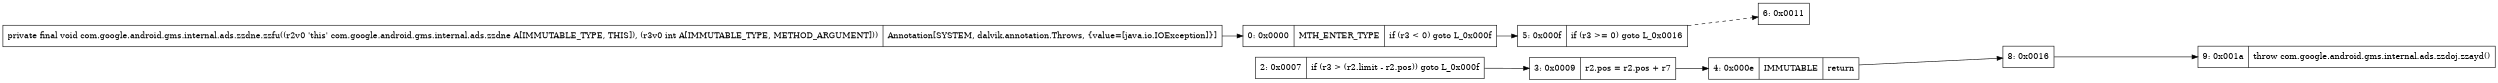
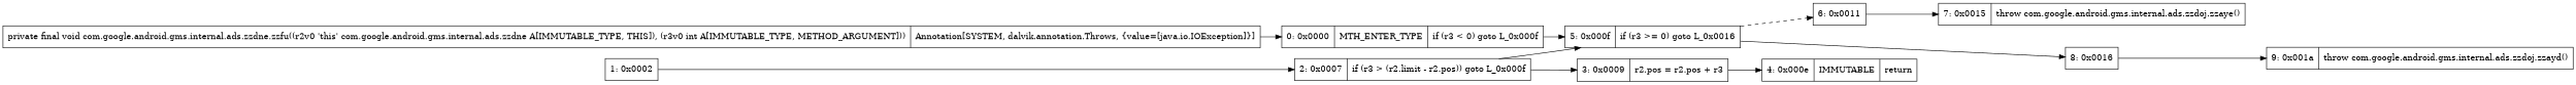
  digraph {
    rankdir=LR
    node [shape=record]
    n1 [label="{0\:\ 0x0000|MTH_ENTER_TYPE\l|if (r3 \< 0) goto L_0x000f\l}"]
    n2 [label="{5\:\ 0x000f|if (r3 \>= 0) goto L_0x0016\l}"]
+   n3 [label="{1\:\ 0x0002}"]
    n4 [label="{2\:\ 0x0007|if (r3 \> (r2.limit \- r2.pos)) goto L_0x000f\l}"]
    n5 [label="{6\:\ 0x0011}"]
    n6 [label="{8\:\ 0x0016}"]
-   n7 [label="{3\:\ 0x0009|r2.pos = r2.pos + r7\l}"]
+   n7 [label="{3\:\ 0x0009|r2.pos = r2.pos + r3\l}"]
    n8 [label="{4\:\ 0x000e|IMMUTABLE\l|return\l}"]
+   n9 [label="{7\:\ 0x0015|throw com.google.android.gms.internal.ads.zzdoj.zzaye()\l}"]
    n10 [label="{9\:\ 0x001a|throw com.google.android.gms.internal.ads.zzdoj.zzayd()\l}"]
    n11 [label="{private final void com.google.android.gms.internal.ads.zzdne.zzfu((r2v0 'this' com.google.android.gms.internal.ads.zzdne A[IMMUTABLE_TYPE, THIS]), (r3v0 int A[IMMUTABLE_TYPE, METHOD_ARGUMENT]))  | Annotation[SYSTEM, dalvik.annotation.Throws, \{value=[java.io.IOException]\}]\l}"]
    n1 -> n2
    n2 -> n5 [style=dashed]
-   n8 -> n6
+   n2 -> n6
+   n3 -> n4
+   n4 -> n2
    n4 -> n7 [style=solid]
+   n5 -> n9
    n6 -> n10
    n7 -> n8
    n11 -> n1
  }
